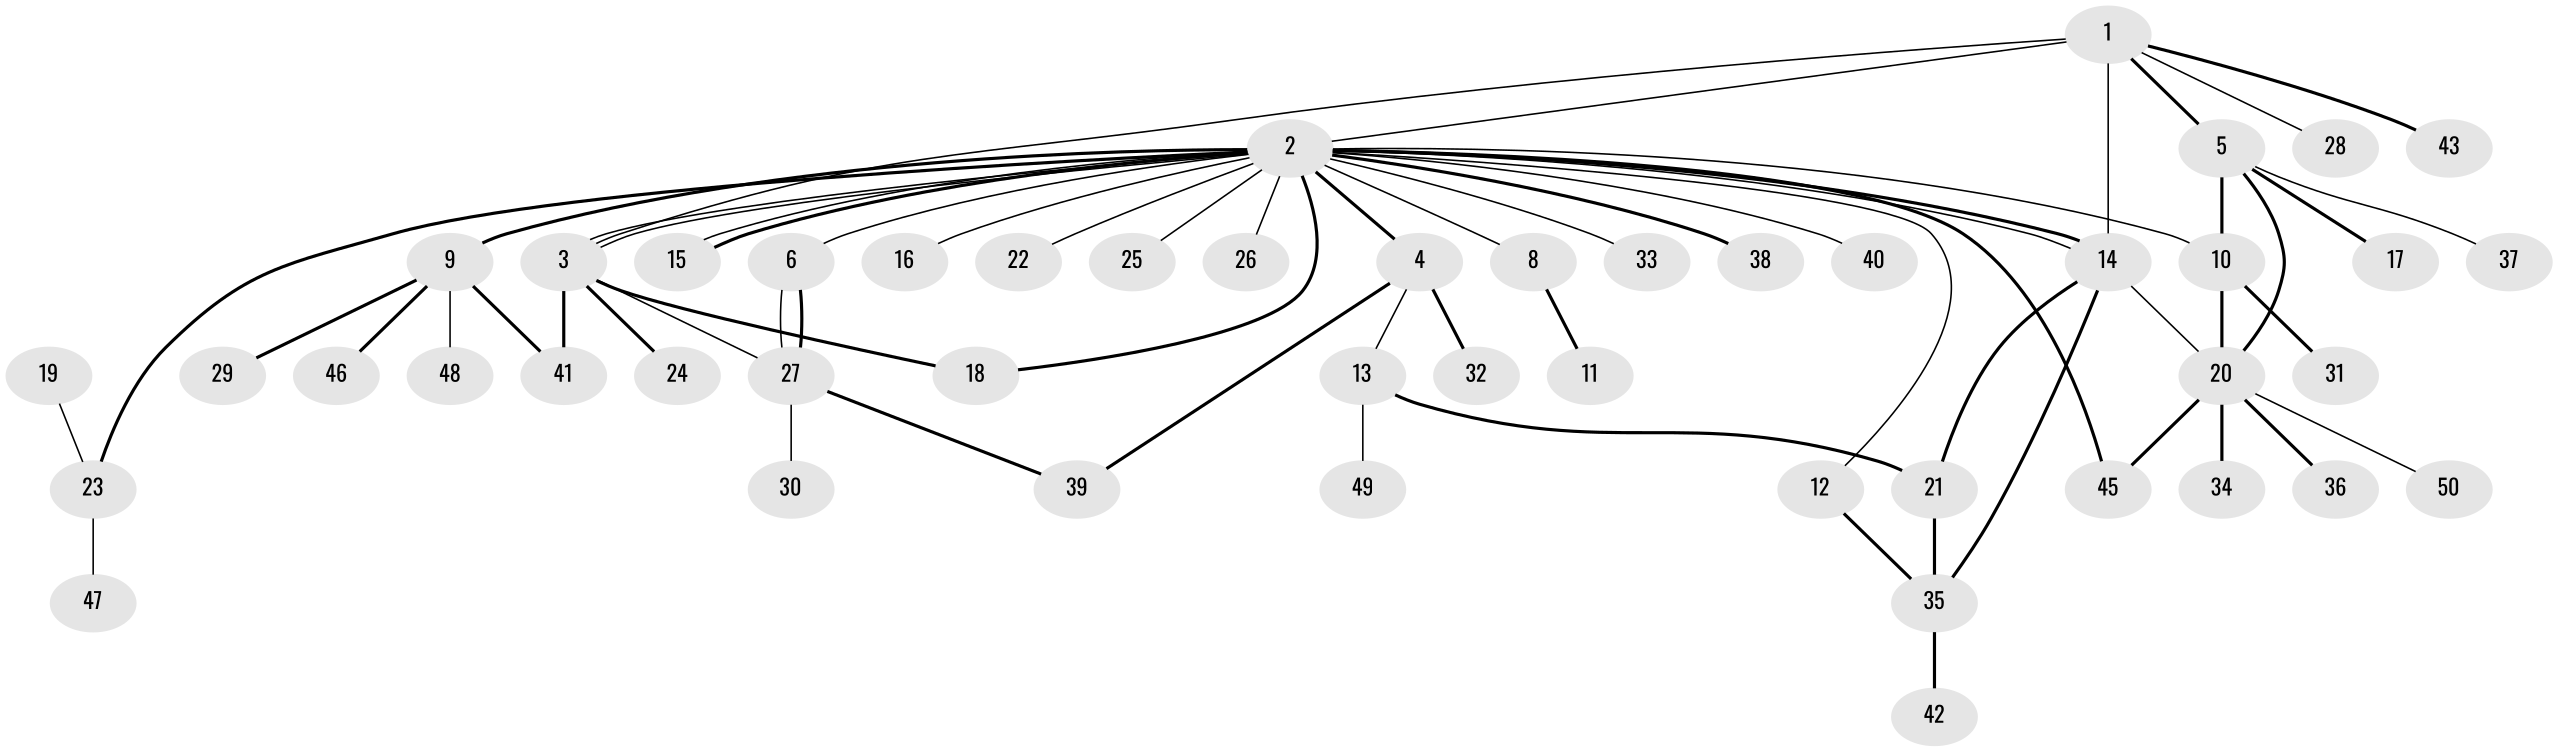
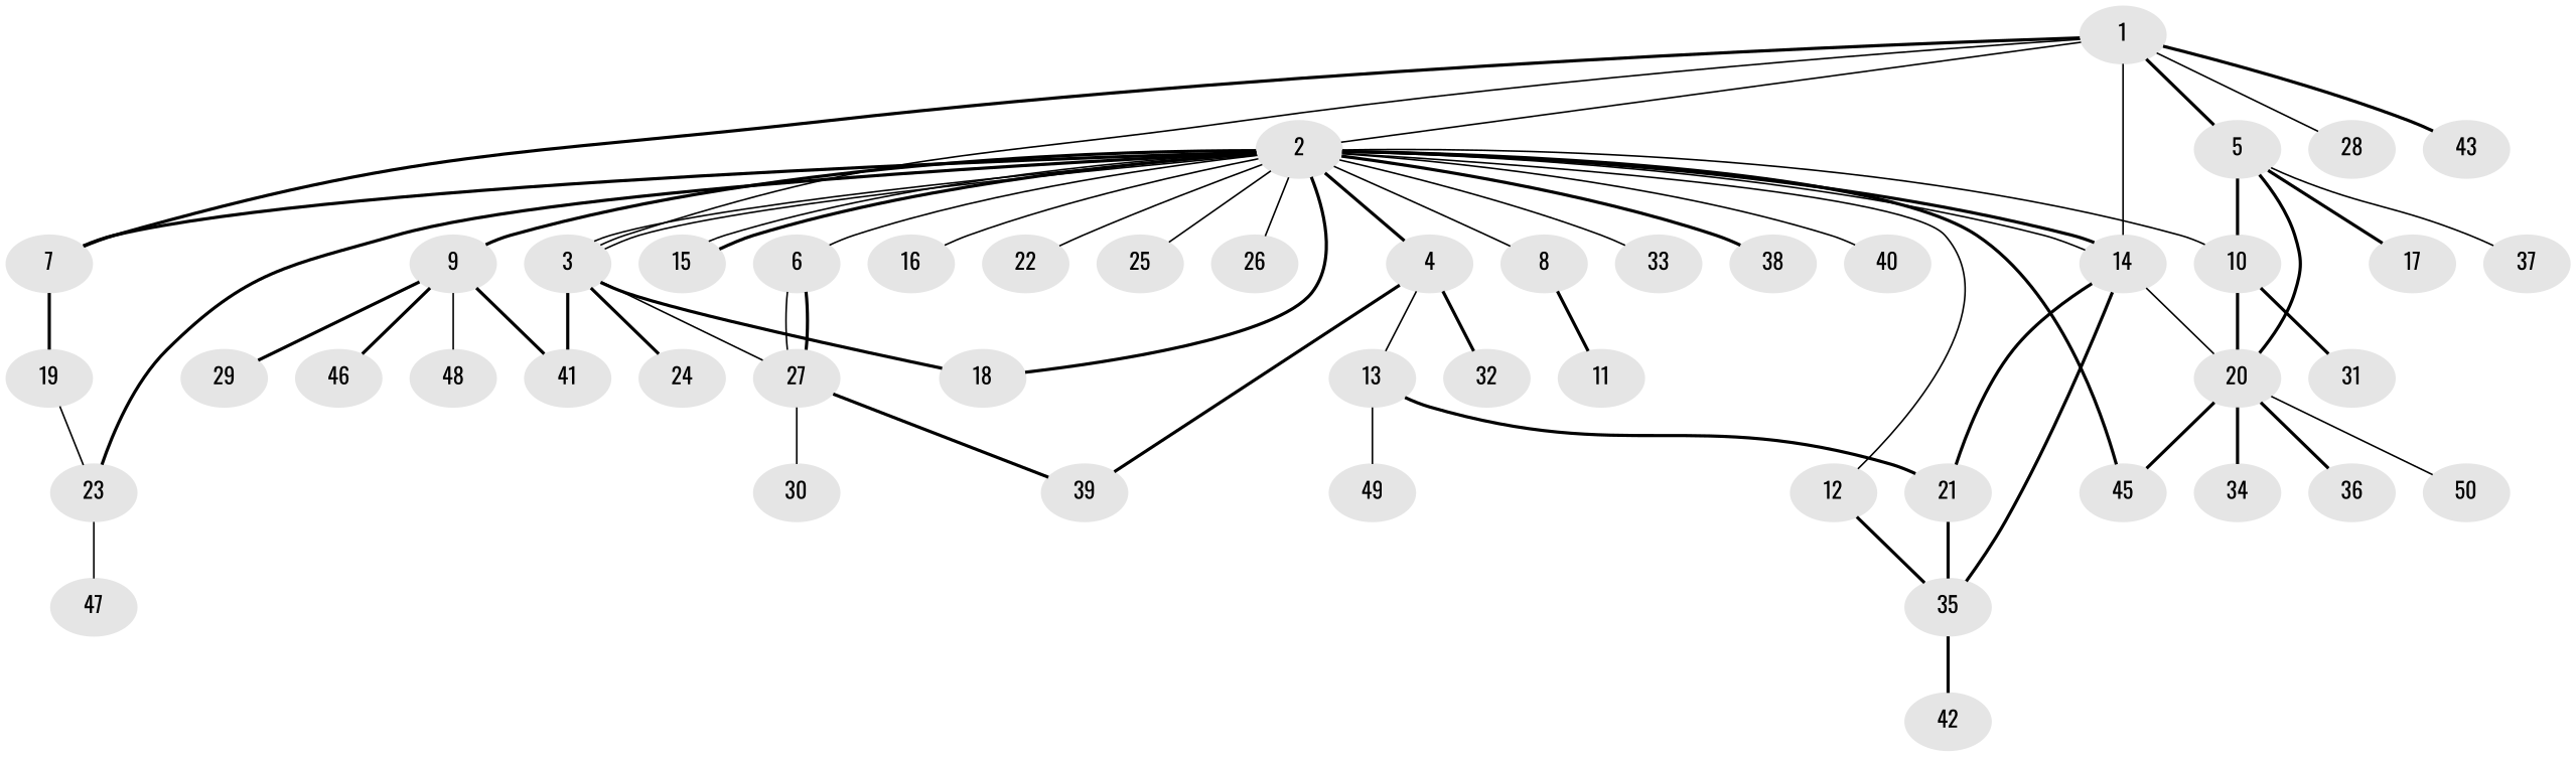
  graph {
    fontname=Oswald
    node [color=gray90 fontname=Oswald style=filled]
    edge [fontname=Oswald style=bold]
    1
    2
    3
    5
+   7
    14
    28
    43
    4
    6
    8
    9
    10
    12
    15
    16
    18
    22
    23
    25
    26
    33
    38
    40
    45
    24
    27
    41
    17
    20
    37
    19
    35
    21
    13
    32
    39
    11
    29
    46
    48
    31
    47
    30
    49
    34
    36
    50
    42
    1 -- 2 [style=solid]
    1 -- 3 [style=solid]
    1 -- 5
+   1 -- 7
    1 -- 14 [style=solid]
    1 -- 28 [style=solid]
    1 -- 43
    2 -- 3 [style=solid]
    2 -- 3 [style=solid]
+   2 -- 7
    2 -- 14 [style=solid]
    2 -- 14
    2 -- 4
    2 -- 6 [style=solid]
    2 -- 8 [style=solid]
    2 -- 9
    2 -- 10 [style=solid]
    2 -- 12 [style=solid]
    2 -- 15 [style=solid]
    2 -- 15
    2 -- 16 [style=solid]
    2 -- 18
    2 -- 22 [style=solid]
    2 -- 23
    2 -- 25 [style=solid]
    2 -- 26 [style=solid]
    2 -- 33 [style=solid]
    2 -- 38
    2 -- 40 [style=solid]
    2 -- 45
    3 -- 18
    3 -- 24
    3 -- 27 [style=solid]
    3 -- 41
    5 -- 10
    5 -- 17
    5 -- 20
    5 -- 37 [style=solid]
+   7 -- 19
    14 -- 20 [style=solid]
    14 -- 35
    14 -- 21
    4 -- 13 [style=solid]
    4 -- 32
    4 -- 39
    6 -- 27 [style=solid]
    6 -- 27
    8 -- 11
    9 -- 41
    9 -- 29
    9 -- 46
    9 -- 48 [style=solid]
    10 -- 20
    10 -- 31
    12 -- 35
    23 -- 47 [style=solid]
    27 -- 39
    27 -- 30 [style=solid]
    20 -- 45
    20 -- 34
    20 -- 36
    20 -- 50 [style=solid]
    19 -- 23 [style=solid]
    35 -- 42
    21 -- 35
    13 -- 21
    13 -- 49 [style=solid]
  }
